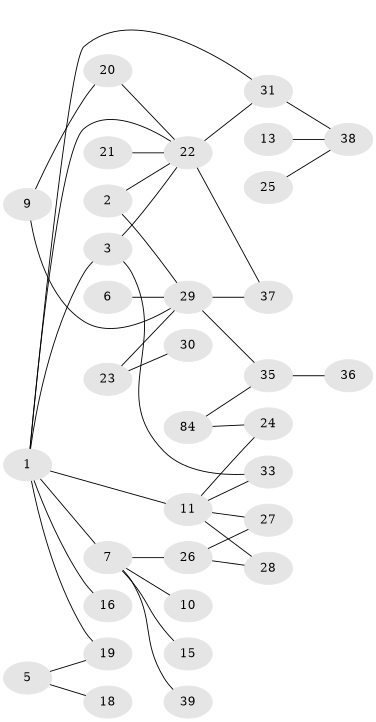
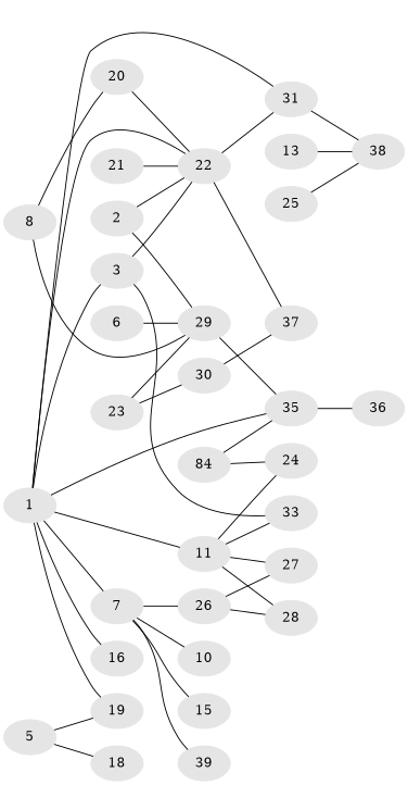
  graph {
    rankdir=LR
    node [color=gray90 style=filled]
    edge [weight=1.0]
    1
    3
    7
    11
    16
    19
    22
    31
    35
    33
    10
    15
    26
    39
    24
    27
    28
    37
    38
    36
    2
    29
    5
    18
    6
-   9
+   9 [label=8]
    20
    13
    n29 [label=84]
    21
    23
    30
    25
    1 -- 3
    1 -- 7
    1 -- 11
    1 -- 16
    1 -- 19
    1 -- 22
    1 -- 31
+   1 -- 35
    3 -- 22
    3 -- 33
    7 -- 10
    7 -- 15
    7 -- 26
    7 -- 39
    11 -- 33
    11 -- 24
    11 -- 27
    11 -- 28
    22 -- 31
    22 -- 37
    31 -- 38
    35 -- 36
    26 -- 27
    26 -- 28 [weight=2.0]
    2 -- 22
    2 -- 29
    29 -- 35
    5 -- 19
    5 -- 18
    6 -- 29
    9 -- 29
    9 -- 20
    20 -- 22
    13 -- 38
    n29 -- 35
    n29 -- 24
    21 -- 22
    23 -- 29
    23 -- 30
-   29 -- 37
+   30 -- 37
    25 -- 38
  }
